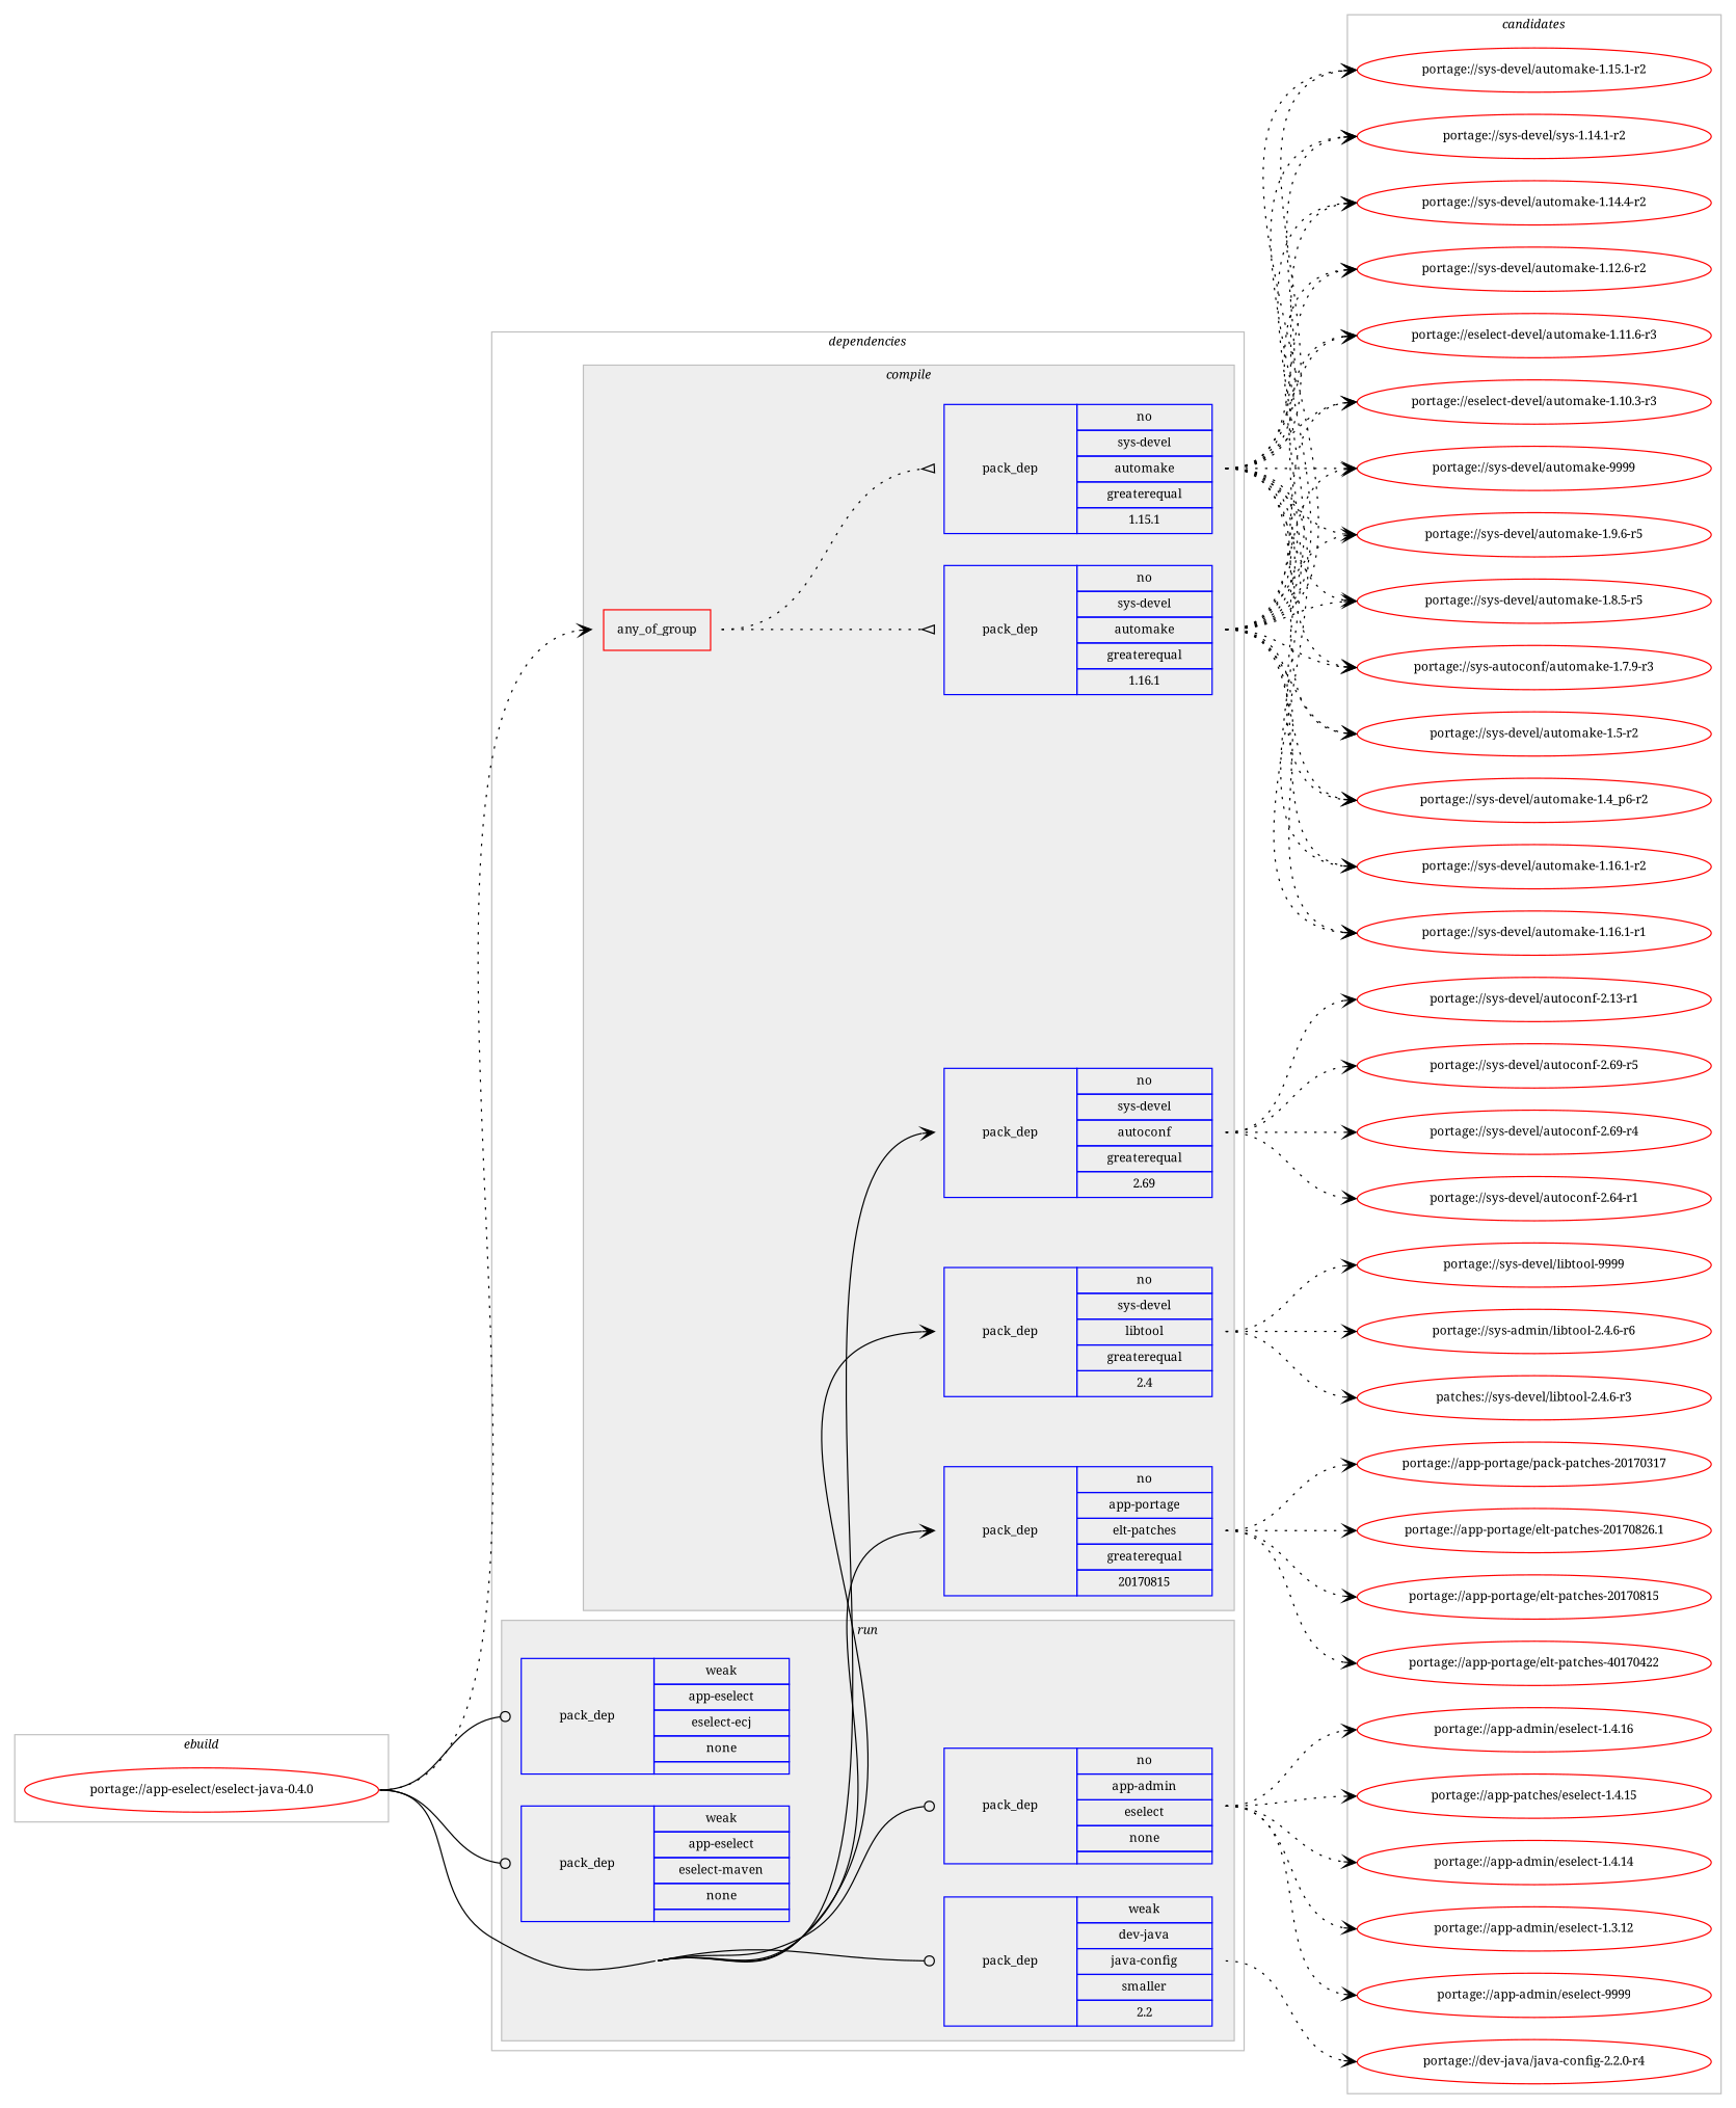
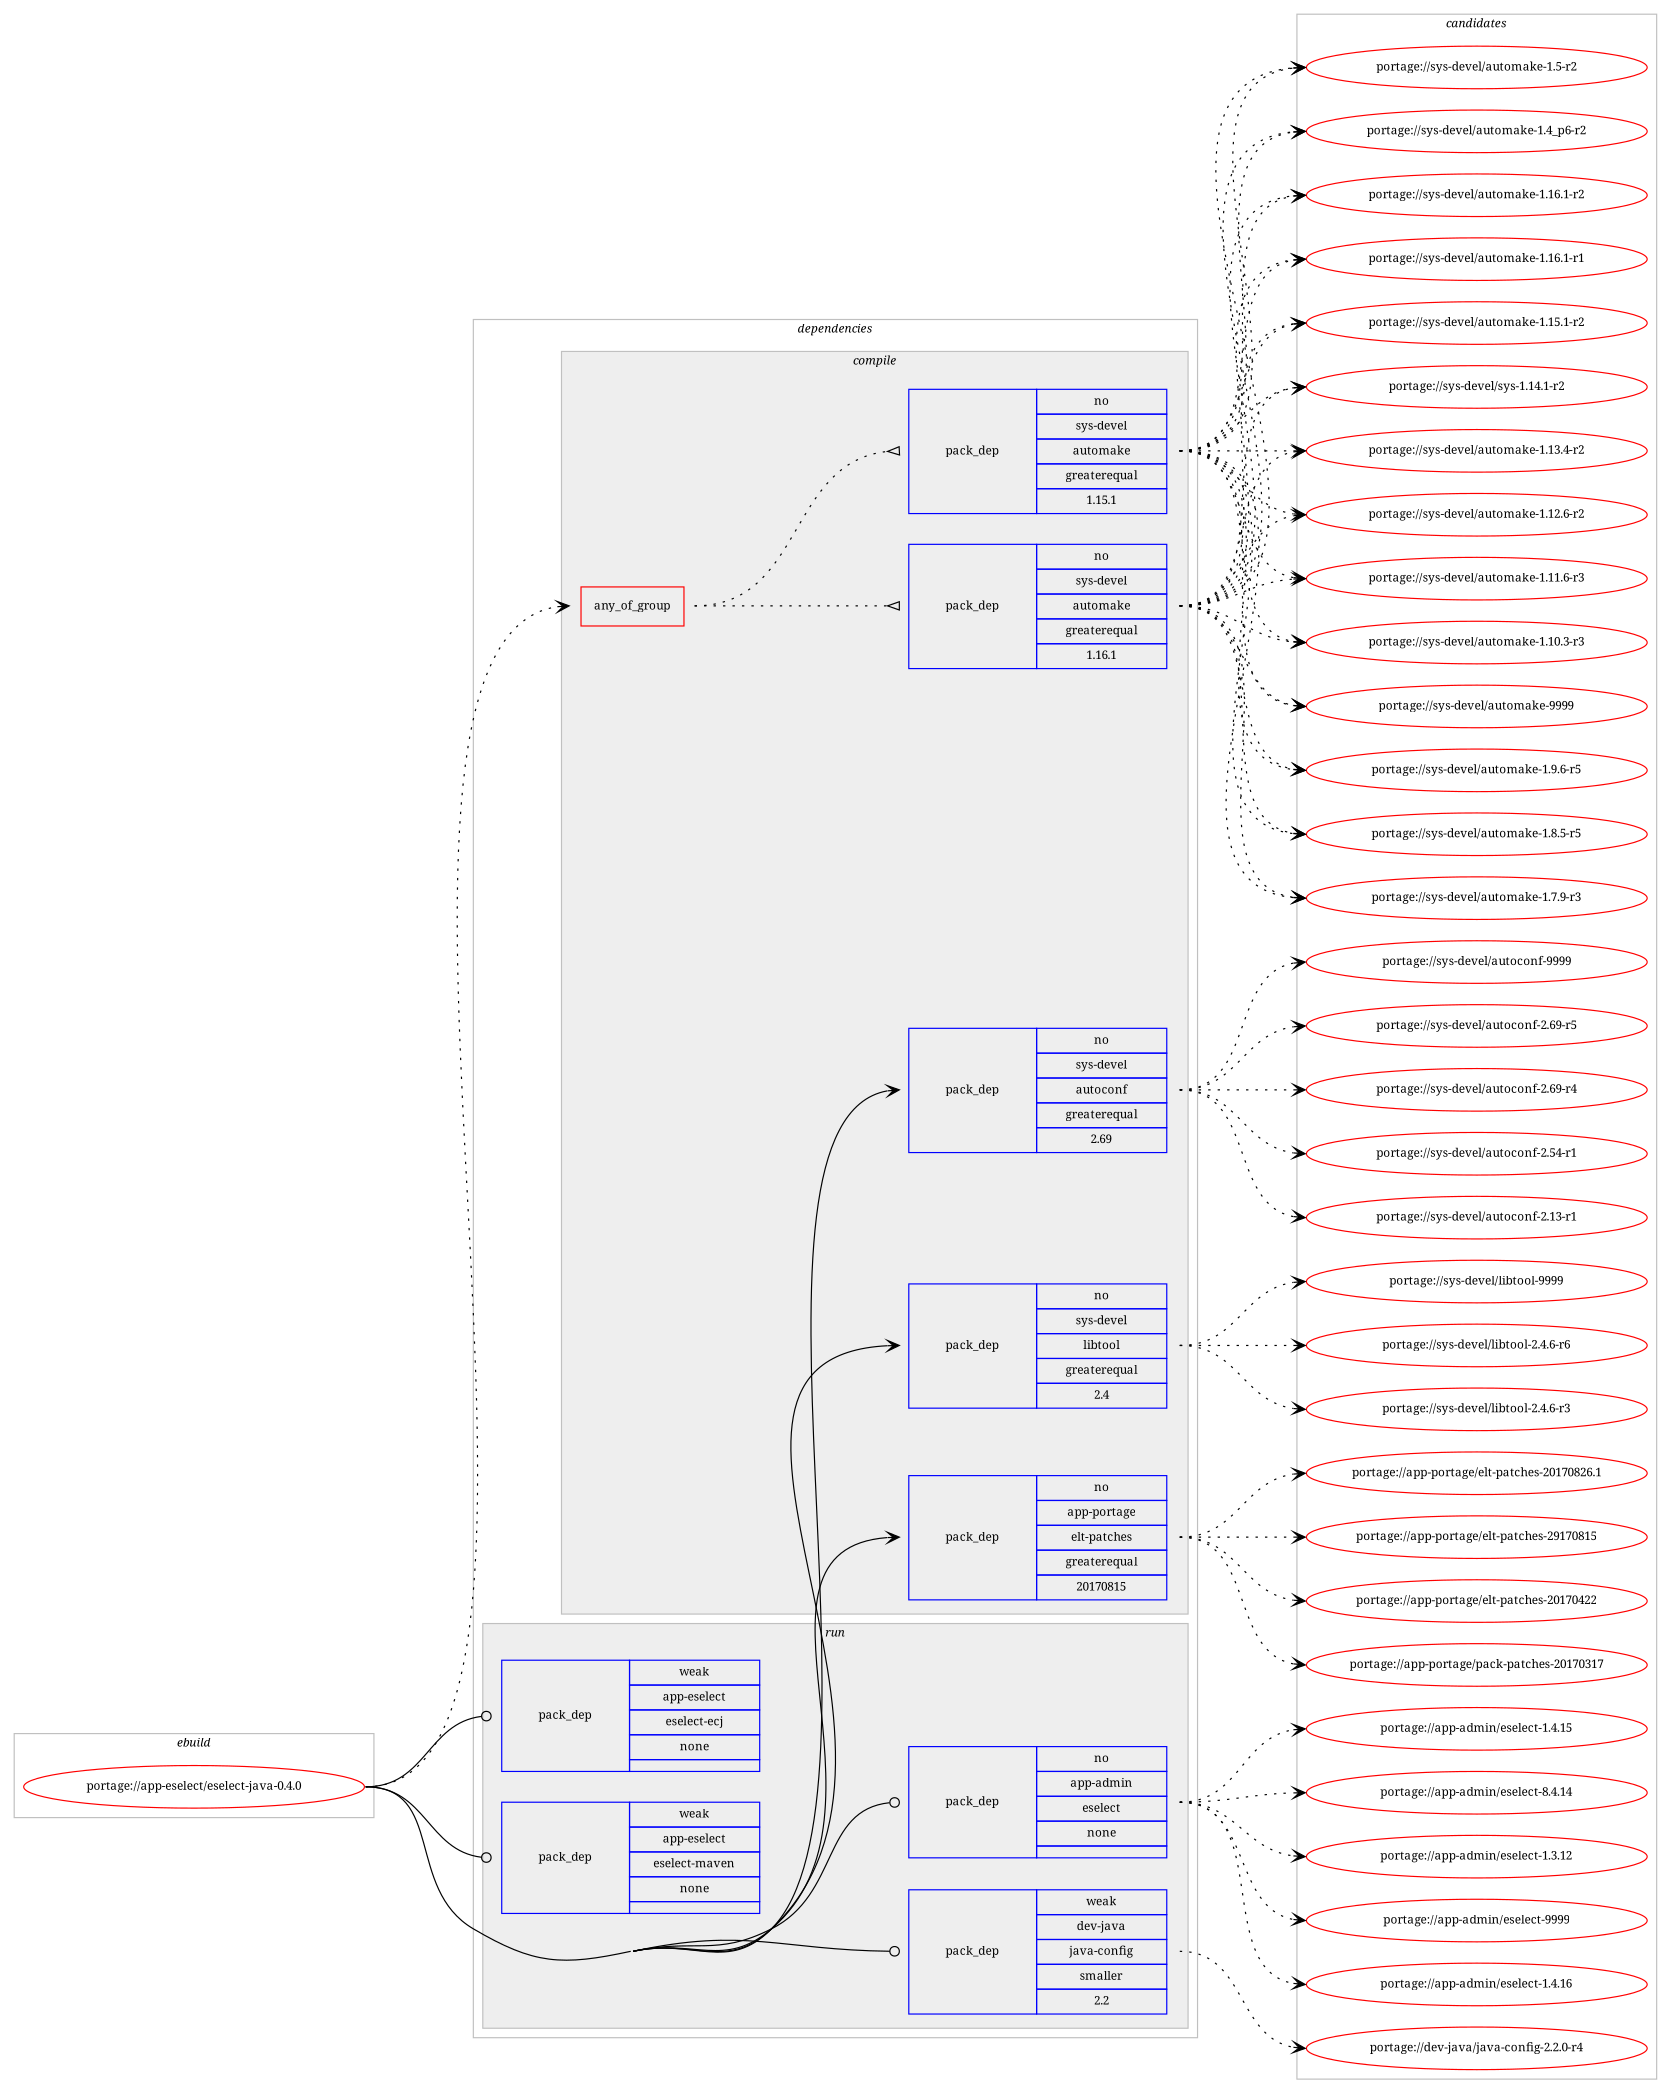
  digraph {
    compound=true
    concentrate=true
    fontname="Noto Serif"
    fontsize=10
    newrank=true
    rankdir=LR
    ranksep=1.5
    node [color=red fontname="Noto Serif" fontsize=10]
    edge [arrowhead=vee fontname="Noto Serif" headport=w style=dotted tailport=e weight=100]
    n1 [label="portage://app-eselect/eselect-java-0.4.0" width=4]
    n2 [color=blue label=<<TABLE BORDER="0" CELLBORDER="1" CELLSPACING="0" CELLPADDING="4" WIDTH="220"><TR><TD ROWSPAN="6" CELLPADDING="30">pack_dep</TD></TR><TR><TD WIDTH="110">no</TD></TR><TR><TD>sys-devel</TD></TR><TR><TD>automake</TD></TR><TR><TD>greaterequal</TD></TR><TR><TD>1.16.1</TD></TR></TABLE>> shape=none]
    n3 [color=blue label=<<TABLE BORDER="0" CELLBORDER="1" CELLSPACING="0" CELLPADDING="4" WIDTH="220"><TR><TD ROWSPAN="6" CELLPADDING="30">pack_dep</TD></TR><TR><TD WIDTH="110">no</TD></TR><TR><TD>sys-devel</TD></TR><TR><TD>automake</TD></TR><TR><TD>greaterequal</TD></TR><TR><TD>1.15.1</TD></TR></TABLE>> shape=none]
    n4 [label=<<TABLE BORDER="0" CELLBORDER="1" CELLSPACING="0" CELLPADDING="4"><TR><TD CELLPADDING="10">any_of_group</TD></TR></TABLE>> shape=none]
    n5 [color=blue label=<<TABLE BORDER="0" CELLBORDER="1" CELLSPACING="0" CELLPADDING="4" WIDTH="220"><TR><TD ROWSPAN="6" CELLPADDING="30">pack_dep</TD></TR><TR><TD WIDTH="110">no</TD></TR><TR><TD>app-portage</TD></TR><TR><TD>elt-patches</TD></TR><TR><TD>greaterequal</TD></TR><TR><TD>20170815</TD></TR></TABLE>> shape=none]
    n6 [color=blue label=<<TABLE BORDER="0" CELLBORDER="1" CELLSPACING="0" CELLPADDING="4" WIDTH="220"><TR><TD ROWSPAN="6" CELLPADDING="30">pack_dep</TD></TR><TR><TD WIDTH="110">no</TD></TR><TR><TD>sys-devel</TD></TR><TR><TD>autoconf</TD></TR><TR><TD>greaterequal</TD></TR><TR><TD>2.69</TD></TR></TABLE>> shape=none]
    n7 [color=blue label=<<TABLE BORDER="0" CELLBORDER="1" CELLSPACING="0" CELLPADDING="4" WIDTH="220"><TR><TD ROWSPAN="6" CELLPADDING="30">pack_dep</TD></TR><TR><TD WIDTH="110">no</TD></TR><TR><TD>sys-devel</TD></TR><TR><TD>libtool</TD></TR><TR><TD>greaterequal</TD></TR><TR><TD>2.4</TD></TR></TABLE>> shape=none]
    n8 [color=blue label=<<TABLE BORDER="0" CELLBORDER="1" CELLSPACING="0" CELLPADDING="4" WIDTH="220"><TR><TD ROWSPAN="6" CELLPADDING="30">pack_dep</TD></TR><TR><TD WIDTH="110">no</TD></TR><TR><TD>app-admin</TD></TR><TR><TD>eselect</TD></TR><TR><TD>none</TD></TR><TR><TD></TD></TR></TABLE>> shape=none]
    n9 [color=blue label=<<TABLE BORDER="0" CELLBORDER="1" CELLSPACING="0" CELLPADDING="4" WIDTH="220"><TR><TD ROWSPAN="6" CELLPADDING="30">pack_dep</TD></TR><TR><TD WIDTH="110">weak</TD></TR><TR><TD>app-eselect</TD></TR><TR><TD>eselect-ecj</TD></TR><TR><TD>none</TD></TR><TR><TD></TD></TR></TABLE>> shape=none]
    n10 [color=blue label=<<TABLE BORDER="0" CELLBORDER="1" CELLSPACING="0" CELLPADDING="4" WIDTH="220"><TR><TD ROWSPAN="6" CELLPADDING="30">pack_dep</TD></TR><TR><TD WIDTH="110">weak</TD></TR><TR><TD>app-eselect</TD></TR><TR><TD>eselect-maven</TD></TR><TR><TD>none</TD></TR><TR><TD></TD></TR></TABLE>> shape=none]
    n11 [color=blue label=<<TABLE BORDER="0" CELLBORDER="1" CELLSPACING="0" CELLPADDING="4" WIDTH="220"><TR><TD ROWSPAN="6" CELLPADDING="30">pack_dep</TD></TR><TR><TD WIDTH="110">weak</TD></TR><TR><TD>dev-java</TD></TR><TR><TD>java-config</TD></TR><TR><TD>smaller</TD></TR><TR><TD>2.2</TD></TR></TABLE>> shape=none]
    n12 [label="portage://sys-devel/automake-9999" width=4]
    n13 [label="portage://sys-devel/automake-1.9.6-r5" width=4]
    n14 [label="portage://sys-devel/automake-1.8.5-r5" width=4]
-   n15 [label="portage://sys-autoconf/automake-1.7.9-r3" width=4]
+   n15 [label="portage://sys-devel/automake-1.7.9-r3" width=4]
    n16 [label="portage://sys-devel/automake-1.5-r2" width=4]
    n17 [label="portage://sys-devel/automake-1.4_p6-r2" width=4]
    n18 [label="portage://sys-devel/automake-1.16.1-r2" width=4]
    n19 [label="portage://sys-devel/automake-1.16.1-r1" width=4]
    n20 [label="portage://sys-devel/automake-1.15.1-r2" width=4]
    n21 [label="portage://sys-devel/sys-1.14.1-r2" width=4]
-   n22 [label="portage://sys-devel/automake-1.14.4-r2" width=4]
+   n22 [label="portage://sys-devel/automake-1.13.4-r2" width=4]
    n23 [label="portage://sys-devel/automake-1.12.6-r2" width=4]
-   n24 [label="portage://eselect-devel/automake-1.11.6-r3" width=4]
-   n25 [label="portage://eselect-devel/automake-1.10.3-r3" width=4]
+   n24 [label="portage://sys-devel/automake-1.11.6-r3" width=4]
+   n25 [label="portage://sys-devel/automake-1.10.3-r3" width=4]
    n26 [label="portage://app-portage/elt-patches-20170826.1" width=4]
-   n27 [label="portage://app-portage/elt-patches-20170815" width=4]
-   n28 [label="portage://app-portage/elt-patches-40170422" width=4]
+   n27 [label="portage://app-portage/elt-patches-29170815" width=4]
+   n28 [label="portage://app-portage/elt-patches-20170422" width=4]
    n29 [label="portage://app-portage/pack-patches-20170317" width=4]
+   n30 [label="portage://sys-devel/autoconf-9999" width=4]
    n31 [label="portage://sys-devel/autoconf-2.69-r5" width=4]
    n32 [label="portage://sys-devel/autoconf-2.69-r4" width=4]
-   n33 [label="portage://sys-devel/autoconf-2.64-r1" width=4]
+   n33 [label="portage://sys-devel/autoconf-2.54-r1" width=4]
    n34 [label="portage://sys-devel/autoconf-2.13-r1" width=4]
    n35 [label="portage://sys-devel/libtool-9999" width=4]
-   n36 [label="portage://sys-admin/libtool-2.4.6-r6" width=4]
-   n37 [label="patches://sys-devel/libtool-2.4.6-r3" width=4]
+   n36 [label="portage://sys-devel/libtool-2.4.6-r6" width=4]
+   n37 [label="portage://sys-devel/libtool-2.4.6-r3" width=4]
    n38 [label="portage://app-admin/eselect-9999" width=4]
    n39 [label="portage://app-admin/eselect-1.4.16" width=4]
-   n40 [label="portage://app-patches/eselect-1.4.15" width=4]
-   n41 [label="portage://app-admin/eselect-1.4.14" width=4]
+   n40 [label="portage://app-admin/eselect-1.4.15" width=4]
+   n41 [label="portage://app-admin/eselect-8.4.14" width=4]
    n42 [label="portage://app-admin/eselect-1.3.12" width=4]
    n43 [label="portage://dev-java/java-config-2.2.0-r4" width=4]
    subgraph cluster_1 {
      color=gray
      label=<<i>ebuild</i>>
      n1
    }
    subgraph cluster_2 {
      color=gray
      label=<<i>dependencies</i>>
      subgraph cluster_3 {
        color=gray
        fillcolor="#eeeeee"
        label=<<i>compile</i>>
        style=filled
        subgraph sub_4 {
          color=gray
          fillcolor="#eeeeee"
          label=<<i>compile</i>>
          style=filled
          n4
          subgraph sub_5 {
            color=gray
            fillcolor="#eeeeee"
            label=<<i>compile</i>>
            style=filled
            n2
          }
          subgraph sub_6 {
            color=gray
            fillcolor="#eeeeee"
            label=<<i>compile</i>>
            style=filled
            n3
          }
        }
        subgraph sub_7 {
          color=gray
          fillcolor="#eeeeee"
          label=<<i>compile</i>>
          style=filled
          n5
        }
        subgraph sub_8 {
          color=gray
          fillcolor="#eeeeee"
          label=<<i>compile</i>>
          style=filled
          n6
        }
        subgraph sub_9 {
          color=gray
          fillcolor="#eeeeee"
          label=<<i>compile</i>>
          style=filled
          n7
        }
      }
      subgraph cluster_10 {
        color=gray
        fillcolor="#eeeeee"
        label=<<i>compile and run</i>>
        style=filled
      }
      subgraph cluster_11 {
        color=gray
        fillcolor="#eeeeee"
        label=<<i>run</i>>
        style=filled
        subgraph sub_12 {
          color=gray
          fillcolor="#eeeeee"
          label=<<i>run</i>>
          style=filled
          n8
        }
        subgraph sub_13 {
          color=gray
          fillcolor="#eeeeee"
          label=<<i>run</i>>
          style=filled
          n9
        }
        subgraph sub_14 {
          color=gray
          fillcolor="#eeeeee"
          label=<<i>run</i>>
          style=filled
          n10
        }
        subgraph sub_15 {
          color=gray
          fillcolor="#eeeeee"
          label=<<i>run</i>>
          style=filled
          n11
        }
      }
    }
    subgraph cluster_16 {
      color=gray
      label=<<i>candidates</i>>
      rank=same
      subgraph sub_17 {
        color=black
        label=<<i>candidates</i>>
        nodesep=1
        rank=same
        n12
        n13
        n14
        n15
        n16
        n17
        n18
        n19
        n20
        n21
        n22
        n23
        n24
        n25
      }
      subgraph sub_18 {
        color=black
        label=<<i>candidates</i>>
        nodesep=1
        rank=same
        n12
        n13
        n14
        n15
        n16
        n17
        n18
        n19
        n20
        n21
        n22
        n23
        n24
        n25
      }
      subgraph sub_19 {
        color=black
        label=<<i>candidates</i>>
        nodesep=1
        rank=same
        n26
        n27
        n28
        n29
      }
      subgraph sub_20 {
        color=black
        label=<<i>candidates</i>>
        nodesep=1
        rank=same
+       n30
        n31
        n32
        n33
        n34
      }
      subgraph sub_21 {
        color=black
        label=<<i>candidates</i>>
        nodesep=1
        rank=same
        n35
        n36
        n37
      }
      subgraph sub_22 {
        color=black
        label=<<i>candidates</i>>
        nodesep=1
        rank=same
      }
      subgraph sub_23 {
        color=black
        label=<<i>candidates</i>>
        nodesep=1
        rank=same
        n38
        n39
        n40
        n41
        n42
      }
      subgraph sub_24 {
        color=black
        label=<<i>candidates</i>>
        nodesep=1
        rank=same
      }
      subgraph sub_25 {
        color=black
        label=<<i>candidates</i>>
        nodesep=1
        rank=same
        n43
      }
    }
    n1 -> n4 [weight=20]
    n1 -> n5 [style=solid weight=20]
    n1 -> n6 [style=solid weight=20]
    n1 -> n7 [style=solid weight=20]
    n1 -> n8 [arrowhead=odot style=solid weight=20]
    n1 -> n9 [arrowhead=odot style=solid weight=20]
    n1 -> n10 [arrowhead=odot style=solid weight=20]
    n1 -> n11 [arrowhead=odot style=solid weight=20]
    n2 -> n12
    n2 -> n13
    n2 -> n14
    n2 -> n15
    n2 -> n16
    n2 -> n17
    n2 -> n18
    n2 -> n19
    n2 -> n20
    n2 -> n21
    n2 -> n22
    n2 -> n23
    n2 -> n24
    n2 -> n25
    n3 -> n12
    n3 -> n13
    n3 -> n14
    n3 -> n15
    n3 -> n16
    n3 -> n17
    n3 -> n18
    n3 -> n19
    n3 -> n20
    n3 -> n21
    n3 -> n22
    n3 -> n23
    n3 -> n24
    n3 -> n25
    n4 -> n2 [arrowhead=oinv weight=20]
    n4 -> n3 [arrowhead=oinv weight=20]
    n5 -> n26
    n5 -> n27
    n5 -> n28
    n5 -> n29
+   n6 -> n30
    n6 -> n31
    n6 -> n32
    n6 -> n33
    n6 -> n34
    n7 -> n35
    n7 -> n36
    n7 -> n37
    n8 -> n38
    n8 -> n39
    n8 -> n40
    n8 -> n41
    n8 -> n42
    n11 -> n43
  }
